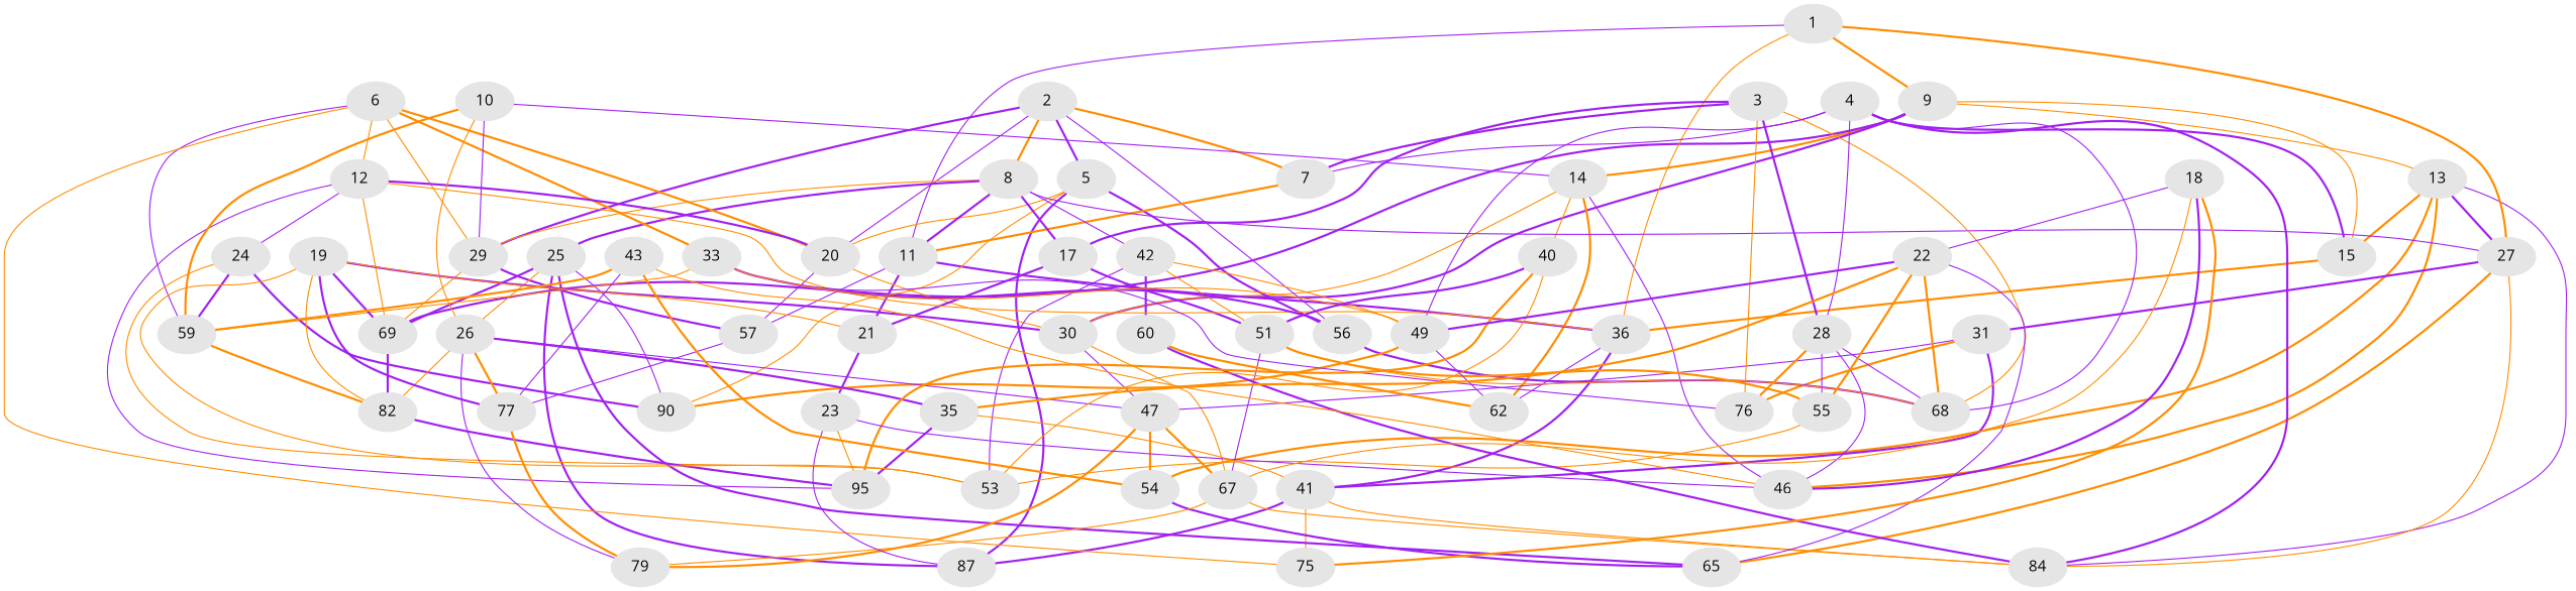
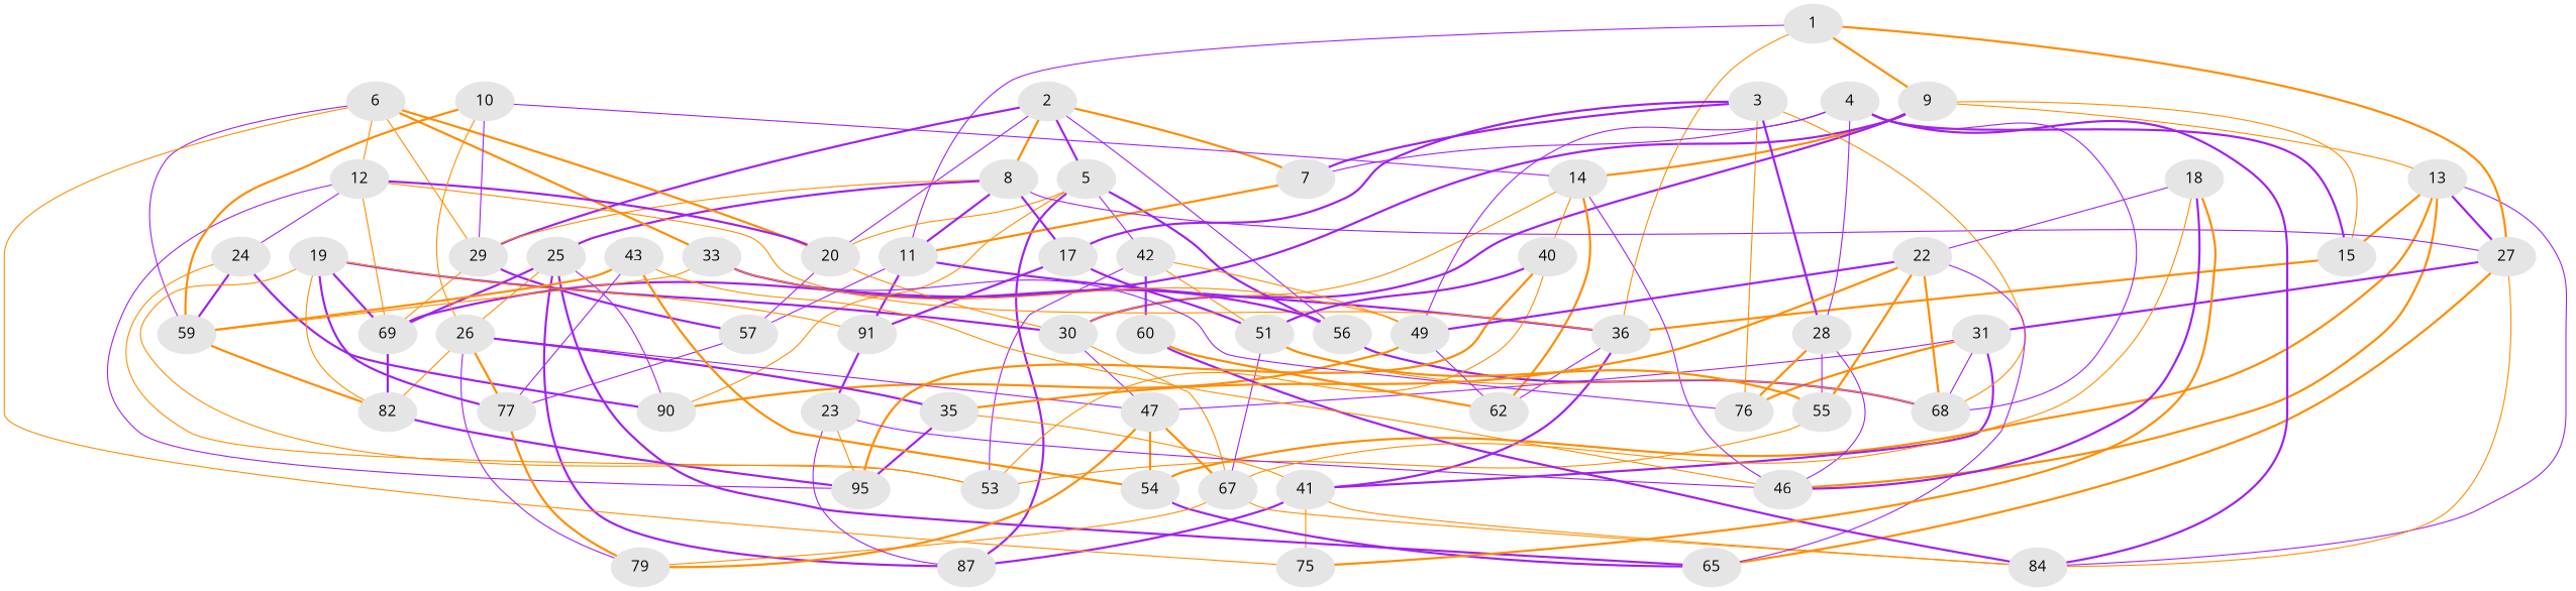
  graph {
    fontname="Open Sans"
    node [color=gray90 fontname="Open Sans" style=filled]
    edge [color=purple fontname="Open Sans" style=bold]
    9 [super="+45"]
    15
    13 [super="+93"]
    14 [super="+98"]
    30 [super="+71"]
    69 [super="+70"]
    1
    11 [super="+50"]
    27 [super="+44"]
    36 [super="+64"]
-   21
+   21 [label=91]
    57
    84 [super="+89"]
    65
    31
    62
    41 [super="+86"]
    2 [super="+37"]
    5 [super="+58"]
    7
    8 [super="+91"]
    20 [super="+34"]
    29 [super="+80"]
    56
    42 [super="+53"]
    87
    90
    17
    25 [super="+74"]
    68 [super="+73"]
    3 [super="+78"]
    28 [super="+39"]
    76
    51 [super="+88"]
    55 [super="+66"]
    46 [super="+96"]
    n37 [label=53 super="+81"]
    4 [super="+97"]
    49 [super="+52"]
    60
    6 [super="+16"]
    12 [super="+72"]
    33 [super="+61"]
    59 [super="+100"]
    75
    24
    95 [super="+99"]
    82 [super="+94"]
    26 [super="+32"]
    54
    40
    67 [super="+83"]
    47 [super="+92"]
    10
    77 [super="+85"]
    79
    23
    22 [super="+38"]
    35
    18
    19 [super="+48"]
    43
    9 -- 15 [color=darkorange style=solid]
    9 -- 13 [color=darkorange style=solid]
    9 -- 14 [color=darkorange]
    9 -- 30
    9 -- 69
    15 -- 36 [color=darkorange]
    13 -- 15 [color=darkorange]
    13 -- 27
    13 -- 84 [style=solid]
    13 -- 46 [color=darkorange]
    13 -- 54 [color=darkorange]
    14 -- 30 [color=darkorange style=solid]
    14 -- 62 [color=darkorange]
    14 -- 46 [style=solid]
    14 -- 40 [color=darkorange style=solid]
    30 -- 67 [color=darkorange style=solid]
    30 -- 47 [style=solid]
    69 -- 82
    1 -- 9 [color=darkorange]
    1 -- 11 [style=solid]
    1 -- 27 [color=darkorange]
    1 -- 36 [color=darkorange style=solid]
    11 -- 36
    11 -- 21
    11 -- 57 [style=solid]
    27 -- 84 [color=darkorange style=solid]
    27 -- 65 [color=darkorange]
    27 -- 31
    36 -- 62 [style=solid]
    36 -- 41
    21 -- 23
    57 -- 77 [style=solid]
    31 -- 41
    31 -- 76 [color=darkorange]
    31 -- 47 [style=solid]
    41 -- 84 [color=darkorange style=solid]
    41 -- 87
    41 -- 75 [color=darkorange style=solid]
    2 -- 5
    2 -- 7 [color=darkorange]
    2 -- 8 [color=darkorange]
    2 -- 20 [style=solid]
    2 -- 29
    2 -- 56 [style=solid]
    5 -- 20 [color=darkorange style=solid]
    5 -- 56
-   8 -- 42 [style=solid]
+   5 -- 42 [style=solid]
    5 -- 87
    5 -- 90 [color=darkorange style=solid]
    7 -- 11 [color=darkorange]
    8 -- 11
    8 -- 27 [style=solid]
    8 -- 29 [color=darkorange style=solid]
    8 -- 17
    8 -- 25
    20 -- 30 [color=darkorange style=solid]
    20 -- 57 [style=solid]
    29 -- 69 [color=darkorange style=solid]
    29 -- 57
    56 -- 68
    42 -- 51 [color=darkorange style=solid]
    42 -- n37 [style=solid]
    42 -- 49 [color=darkorange style=solid]
    42 -- 60 [weight=2]
    17 -- 21
    17 -- 51
    25 -- 69
    25 -- 65
    25 -- 87
    25 -- 90 [style=solid]
    25 -- 26 [color=darkorange style=solid]
    3 -- 7
    3 -- 17
    3 -- 68 [color=darkorange style=solid]
    3 -- 28
    3 -- 76 [color=darkorange style=solid]
-   28 -- 68 [style=solid]
+   31 -- 68 [style=solid]
    28 -- 76 [color=darkorange]
    28 -- 55 [style=solid]
    28 -- 46 [style=solid]
    51 -- 68 [color=darkorange style=solid]
    51 -- 55 [color=darkorange]
    51 -- 67 [style=solid]
    55 -- n37 [color=darkorange style=solid weight=2]
    4 -- 15
    4 -- 84
    4 -- 7 [style=solid]
    4 -- 68 [style=solid]
    4 -- 28 [style=solid]
    4 -- 49 [style=solid]
    49 -- 62 [style=solid]
    49 -- 90 [color=darkorange]
    60 -- 84
    60 -- 62 [color=darkorange]
    6 -- 20 [color=darkorange]
    6 -- 29 [color=darkorange style=solid]
    6 -- 12 [color=darkorange style=solid]
    6 -- 33 [color=darkorange]
    6 -- 59 [style=solid]
    6 -- 75 [color=darkorange style=solid]
    12 -- 69 [color=darkorange style=solid]
    12 -- 36 [color=darkorange style=solid]
    12 -- 20
    12 -- 24 [style=solid]
    12 -- 95 [style=solid]
    33 -- 56
    33 -- 76 [style=solid]
    33 -- 49 [color=darkorange style=solid]
    33 -- 59 [color=darkorange style=solid]
    59 -- 82 [color=darkorange]
    24 -- 90
    24 -- n37 [color=darkorange style=solid]
    24 -- 59
    82 -- 95 [weight=2]
    26 -- 82 [color=darkorange style=solid]
    26 -- 47 [style=solid]
    26 -- 77 [color=darkorange]
    26 -- 79 [style=solid]
    26 -- 35
    54 -- 65
    40 -- 51
    40 -- n37 [color=darkorange style=solid]
    40 -- 95 [color=darkorange]
    67 -- 84 [color=darkorange style=solid]
    67 -- 79 [color=darkorange style=solid]
    47 -- 54 [color=darkorange]
    47 -- 67 [color=darkorange]
    47 -- 79 [color=darkorange]
    10 -- 14 [style=solid]
    10 -- 29 [style=solid]
    10 -- 59 [color=darkorange]
    10 -- 26 [color=darkorange style=solid]
    77 -- 79 [color=darkorange]
    23 -- 87 [style=solid]
    23 -- 46 [style=solid]
    23 -- 95 [color=darkorange style=solid]
    22 -- 65 [style=solid]
    22 -- 68 [color=darkorange]
    22 -- 55 [color=darkorange]
    22 -- 49
    22 -- 35 [color=darkorange]
    35 -- 41 [color=darkorange style=solid]
    35 -- 95
    18 -- 46
    18 -- 75 [color=darkorange]
    18 -- 67 [color=darkorange style=solid]
    18 -- 22 [style=solid]
    19 -- 30
    19 -- 69
    19 -- 21 [color=darkorange style=solid]
    19 -- n37 [color=darkorange style=solid]
    19 -- 82 [color=darkorange style=solid]
    19 -- 77
    43 -- 46 [color=darkorange style=solid]
    43 -- 59 [color=darkorange]
    43 -- 54 [color=darkorange]
    43 -- 77 [style=solid]
  }
